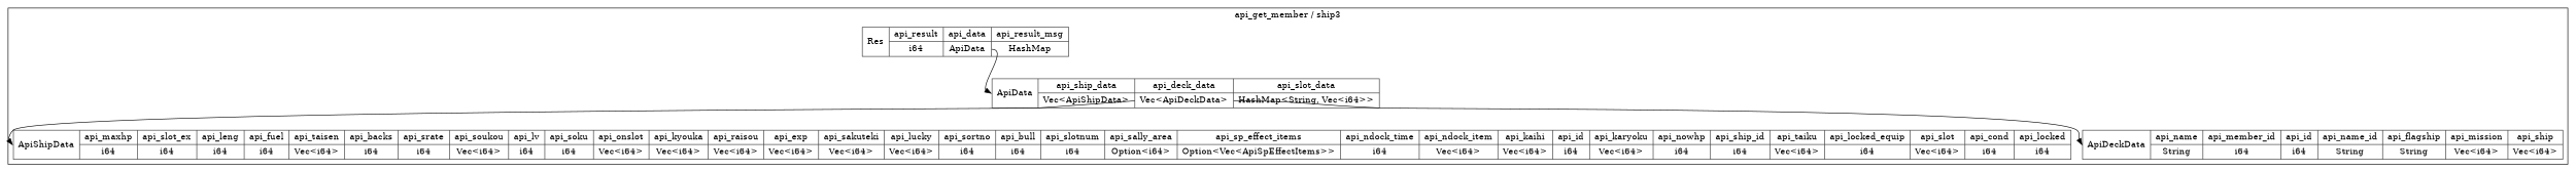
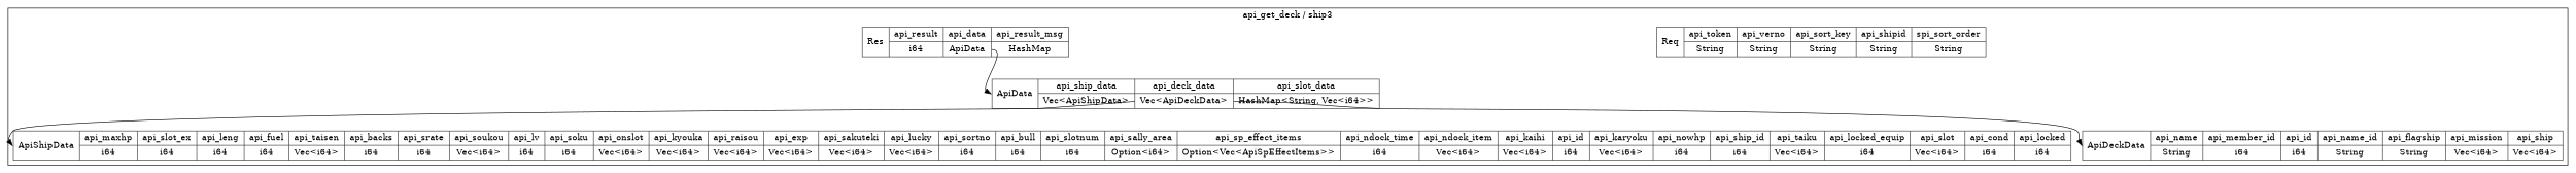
  digraph {
    rankdir=TB
    node [color=gray20 shape=record style=solid]
    n1 [label="<ApiShipData> ApiShipData  | { api_maxhp | <api_maxhp> i64 } | { api_slot_ex | <api_slot_ex> i64 } | { api_leng | <api_leng> i64 } | { api_fuel | <api_fuel> i64 } | { api_taisen | <api_taisen> Vec\<i64\> } | { api_backs | <api_backs> i64 } | { api_srate | <api_srate> i64 } | { api_soukou | <api_soukou> Vec\<i64\> } | { api_lv | <api_lv> i64 } | { api_soku | <api_soku> i64 } | { api_onslot | <api_onslot> Vec\<i64\> } | { api_kyouka | <api_kyouka> Vec\<i64\> } | { api_raisou | <api_raisou> Vec\<i64\> } | { api_exp | <api_exp> Vec\<i64\> } | { api_sakuteki | <api_sakuteki> Vec\<i64\> } | { api_lucky | <api_lucky> Vec\<i64\> } | { api_sortno | <api_sortno> i64 } | { api_bull | <api_bull> i64 } | { api_slotnum | <api_slotnum> i64 } | { api_sally_area | <api_sally_area> Option\<i64\> } | { api_sp_effect_items | <api_sp_effect_items> Option\<Vec\<ApiSpEffectItems\>\> } | { api_ndock_time | <api_ndock_time> i64 } | { api_ndock_item | <api_ndock_item> Vec\<i64\> } | { api_kaihi | <api_kaihi> Vec\<i64\> } | { api_id | <api_id> i64 } | { api_karyoku | <api_karyoku> Vec\<i64\> } | { api_nowhp | <api_nowhp> i64 } | { api_ship_id | <api_ship_id> i64 } | { api_taiku | <api_taiku> Vec\<i64\> } | { api_locked_equip | <api_locked_equip> i64 } | { api_slot | <api_slot> Vec\<i64\> } | { api_cond | <api_cond> i64 } | { api_locked | <api_locked> i64 }"]
    n2 [label="<ApiDeckData> ApiDeckData  | { api_name | <api_name> String } | { api_member_id | <api_member_id> i64 } | { api_id | <api_id> i64 } | { api_name_id | <api_name_id> String } | { api_flagship | <api_flagship> String } | { api_mission | <api_mission> Vec\<i64\> } | { api_ship | <api_ship> Vec\<i64\> }"]
+   n3 [label="<Req> Req  | { api_token | <api_token> String } | { api_verno | <api_verno> String } | { api_sort_key | <api_sort_key> String } | { api_shipid | <api_shipid> String } | { spi_sort_order | <spi_sort_order> String }"]
    n4 [label="<ApiData> ApiData  | { api_ship_data | <api_ship_data> Vec\<ApiShipData\> } | { api_deck_data | <api_deck_data> Vec\<ApiDeckData\> } | { api_slot_data | <api_slot_data> HashMap\<String, Vec\<i64\>\> }"]
    n5 [label="<Res> Res  | { api_result | <api_result> i64 } | { api_data | <api_data> ApiData } | { api_result_msg | <api_result_msg> HashMap }"]
    subgraph cluster_1 {
-     label="api_get_member / ship3"
+     label="api_get_deck / ship3"
      n1
      n2
+     n3
      n4
      n5
    }
    n4 -> n1 [headport="ApiShipData:w" tailport="api_ship_data:e"]
    n4 -> n2 [headport="ApiDeckData:w" tailport="api_deck_data:e"]
    n5 -> n4 [headport="ApiData:w" tailport="api_data:e"]
  }
